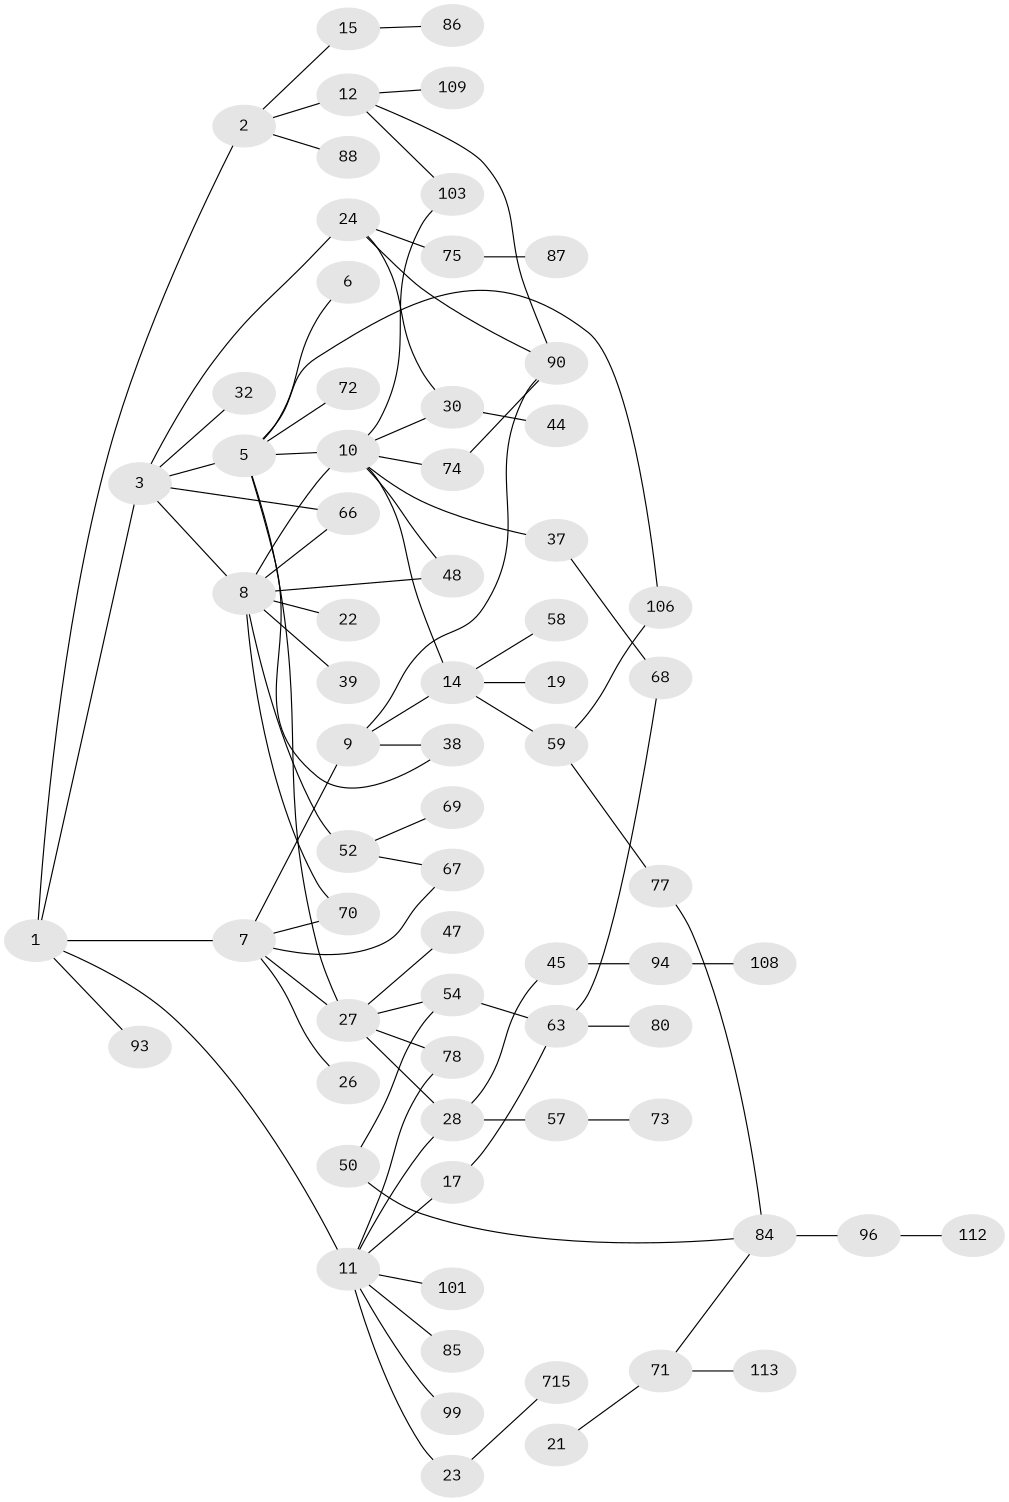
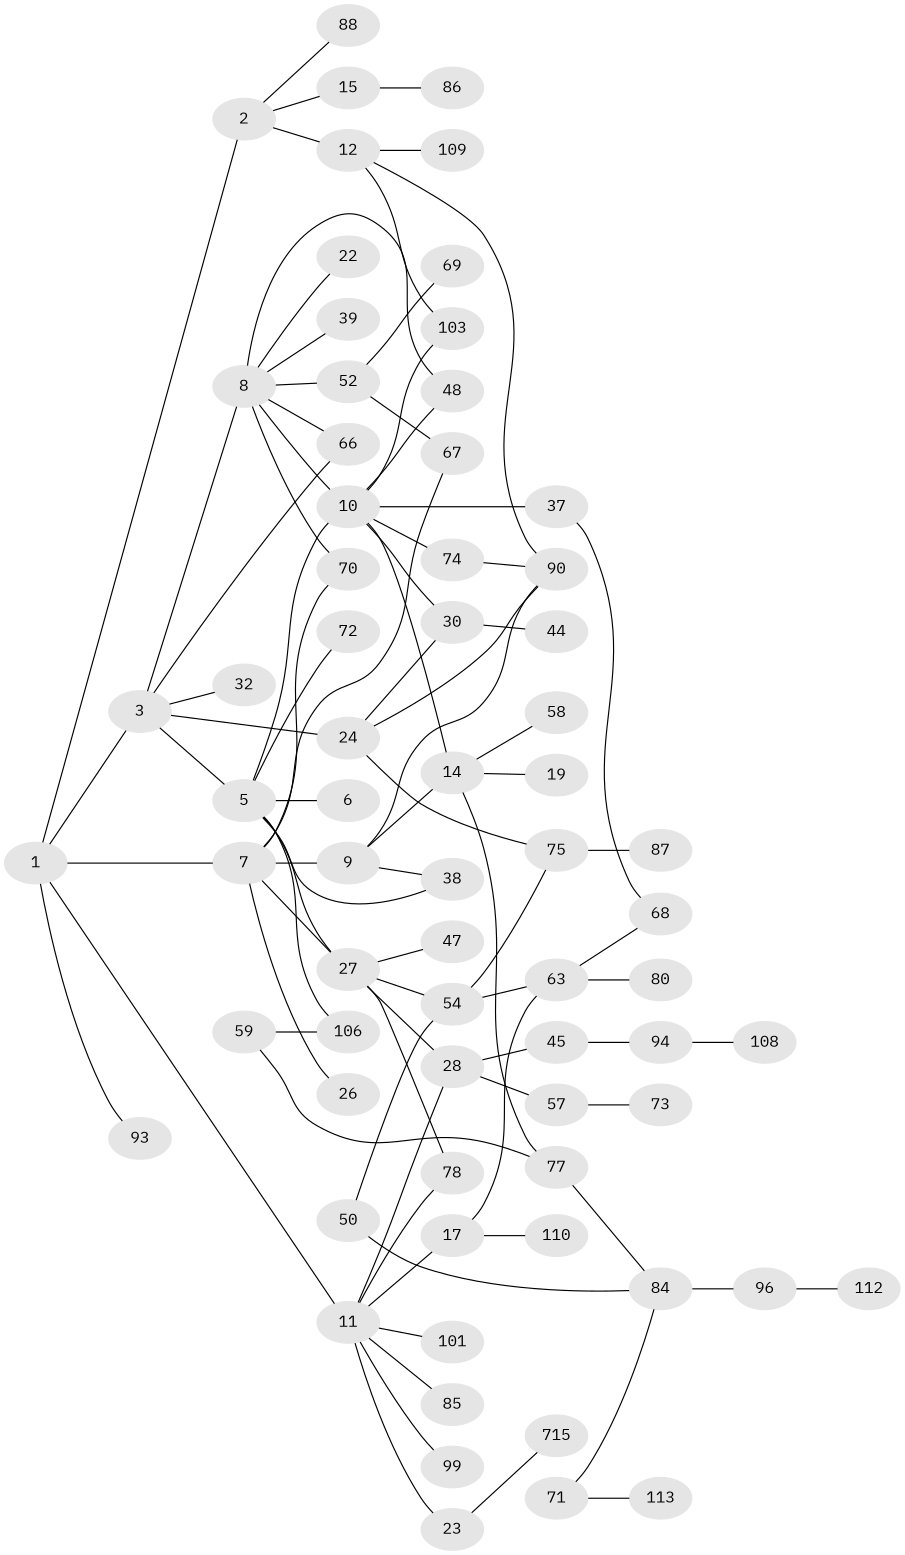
  graph {
    fontname="IBM Plex Mono"
    rankdir=LR
    node [color=gray90 fontname="IBM Plex Mono" style=filled]
    edge [fontname="IBM Plex Mono"]
    1 [super="+76"]
    2
    3 [super="+4"]
    7 [super="+49"]
    11
    93
    12 [super="+31"]
    15
    88
    5 [super="+102+34"]
    8 [super="+20"]
    24 [super="+104+53"]
    32 [super="+41"]
    66
    27 [super="+56"]
    9 [super="+13+61"]
    26
    67
    70 [super="+92"]
    17
    23
    28 [super="+33"]
    78 [super="+81"]
    85
    99
    101
    90 [super="+117"]
    103
    109
    86
    6
    10 [super="+16+46"]
    38 [super="+116"]
    72
    106
    22
    39
    48 [super="+114"]
    52
    30 [super="+42+36"]
    75 [super="+82+83"]
    54 [super="+62+60"]
    50
    84 [super="+91"]
    14 [super="+18"]
    37
    74
-   21
    71
    47
    69
    19 [super="+89+55+35"]
    58 [super="+95"]
    59
    44
    68
    63 [super="+64"]
+   110
    n59 [label=715]
    45
    57
    77
    80
    113
    87
    94
    73
    108
    96 [super="+97"]
    112
    1 -- 2
    1 -- 3
    1 -- 7
    1 -- 11
    1 -- 93
    2 -- 12
    2 -- 15
    2 -- 88
    3 -- 5
    3 -- 8
    3 -- 24
    3 -- 32
    3 -- 66
    7 -- 27
    7 -- 9
    7 -- 26
    7 -- 67
    7 -- 70
    11 -- 17
    11 -- 23
    11 -- 28
    11 -- 78
    11 -- 85
    11 -- 99
    11 -- 101
    12 -- 90
    12 -- 103
    12 -- 109
    15 -- 86
    5 -- 27
    5 -- 6
    5 -- 10
    5 -- 38
    5 -- 72
    5 -- 106
    8 -- 66
    8 -- 70
    8 -- 10
    8 -- 22
    8 -- 39
    8 -- 48
    8 -- 52
    24 -- 90
    24 -- 30
    24 -- 75
    27 -- 28 [weight=2]
    27 -- 78
    27 -- 54
    27 -- 47
    9 -- 90
    9 -- 38
    9 -- 14
    17 -- 63
+   17 -- 110
    23 -- n59
    28 -- 45
    28 -- 57
    10 -- 103
    10 -- 48
    10 -- 30
    10 -- 14
    10 -- 37
    10 -- 74
    52 -- 67
    52 -- 69
    30 -- 44
    75 -- 87
+   54 -- 75
    54 -- 63
    50 -- 54
    50 -- 84
    84 -- 96
    14 -- 19
    14 -- 58
-   14 -- 59
+   14 -- 77
    37 -- 68
    74 -- 90
-   21 -- 71
    71 -- 84
    71 -- 113
    59 -- 106
    59 -- 77
    63 -- 68
    63 -- 80
    45 -- 94
    57 -- 73
    77 -- 84
    94 -- 108
    96 -- 112
  }
